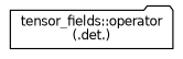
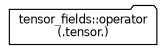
  digraph {
    rankdir=LR
-   n1 [color=black fillcolor=white fontname=Helvetica fontsize=10 height=0.2 label="tensor_fields::operator\l(.det.)" shape=folder style=filled width=0.4]
+   n1 [color=black fillcolor=white fontname=Helvetica fontsize=10 height=0.2 label="tensor_fields::operator\l(.tensor.)" shape=folder style=filled width=0.4]
  }
